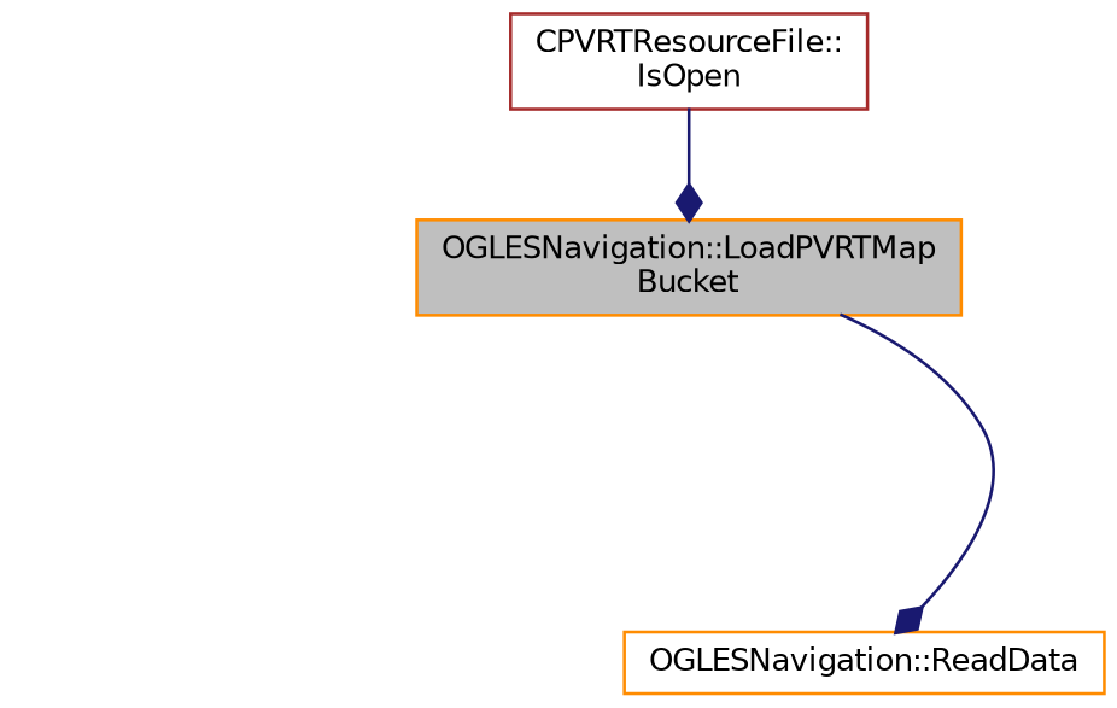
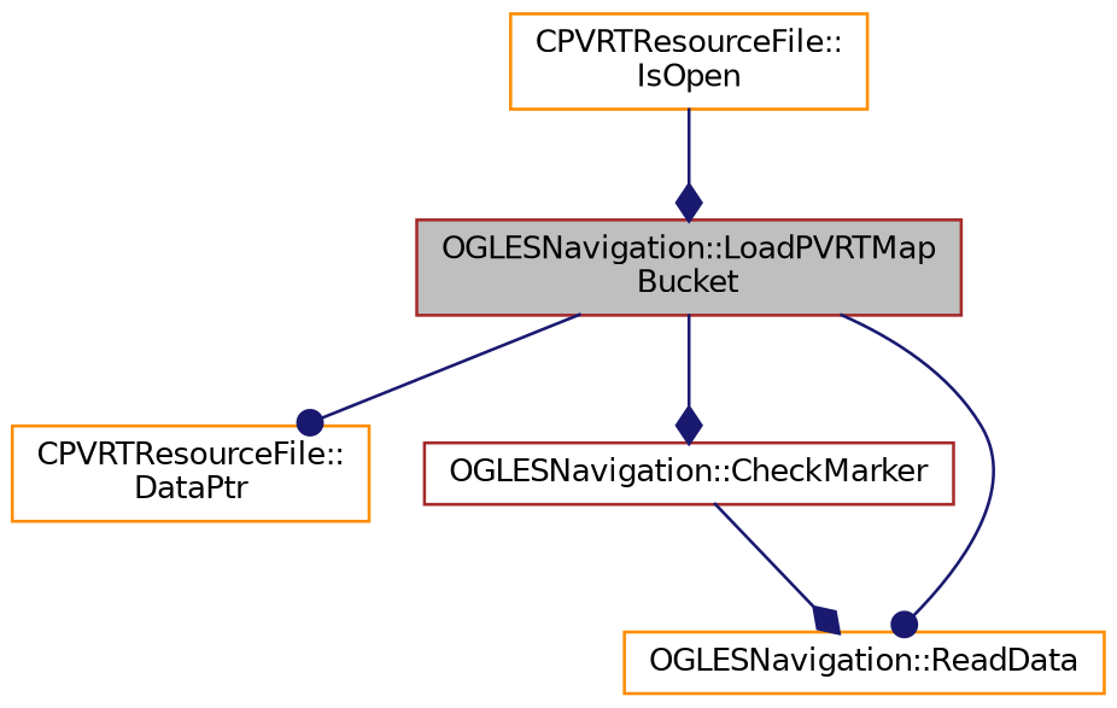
  digraph {
    rankdir=TB
    node [color=darkorange fillcolor=white fontname=Helvetica fontsize=10 shape=record style=filled]
    edge [arrowhead=diamond color=midnightblue fontname=Helvetica fontsize=10 labelfontname=Helvetica labelfontsize=10 style=solid]
-   n1 [fillcolor=grey75 fontcolor=black height=0.2 label="OGLESNavigation::LoadPVRTMap\lBucket" width=0.4]
+   n1 [color=brown fillcolor=grey75 fontcolor=black height=0.2 label="OGLESNavigation::LoadPVRTMap\lBucket" width=0.4]
+   n2 [height=0.2 label="CPVRTResourceFile::\lDataPtr" width=0.4]
+   n3 [color=brown height=0.2 label="OGLESNavigation::CheckMarker" width=0.4]
    n4 [height=0.2 label="OGLESNavigation::ReadData" width=0.4]
-   n5 [color=brown height=0.2 label="CPVRTResourceFile::\lIsOpen" width=0.4]
-   n1 -> n4
+   n5 [height=0.2 label="CPVRTResourceFile::\lIsOpen" width=0.4]
+   n1 -> n2 [arrowhead=dot]
+   n1 -> n3
+   n1 -> n4 [arrowhead=dot]
+   n3 -> n4
    n5 -> n1
  }
